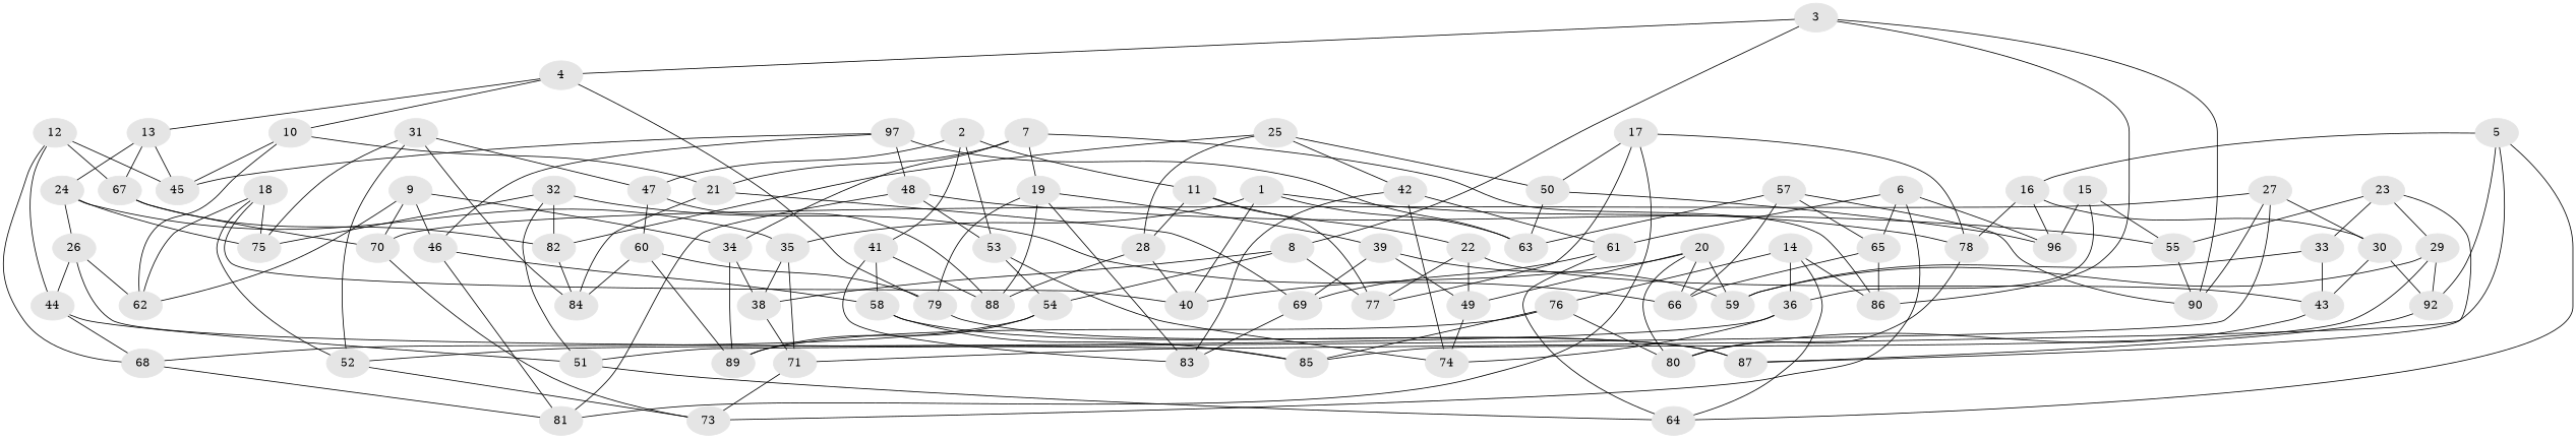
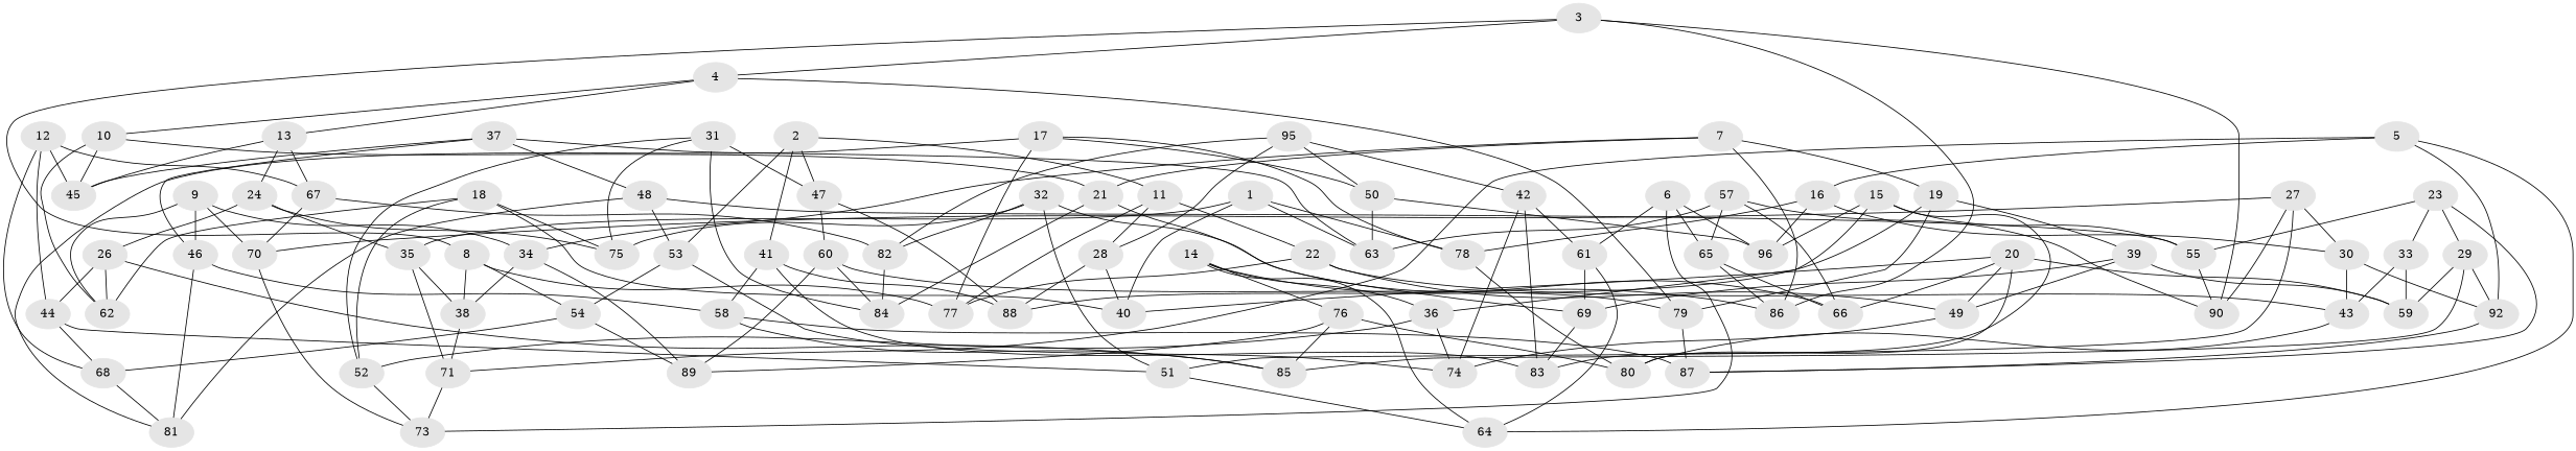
  graph {
    node [color=gray90 style=filled]
    1
    35
    40
    63
    78
    71
    38
    80
    2
    11
    41
    47
    53
    77
    22
    28
    83
    88
    58
    60
    54
    74
    3
    4
    8
    86
    90
    10
    13
    79
    21
    62
    45
    67
    24
    87
    5
    16
    64
    n40 [label=92]
    n41 [label=96]
    30
    73
    6
    61
    65
    69
    66
    7
    19
    34
    39
    84
    89
    68
    9
    46
    70
    81
    49
    43
    12
    44
    51
    82
    75
    26
    14
    36
    76
    52
    85
    15
    55
    17
    50
    18
    59
    20
    23
    29
    33
-   25
+   25 [label=95]
    42
    27
    31
    32
-   37 [label=97]
+   37
    48
    57
    1 -- 35
    1 -- 40
    1 -- 63
    1 -- 78
    35 -- 71
    35 -- 38
    78 -- 80
    71 -- 73
    38 -- 71
    2 -- 11
    2 -- 41
    2 -- 47
    2 -- 53
    11 -- 77
    11 -- 22
    11 -- 28
    41 -- 83
    41 -- 88
    41 -- 58
    47 -- 88
    47 -- 60
    53 -- 54
    53 -- 74
    22 -- 77
    22 -- 49
    22 -- 43
    28 -- 40
    28 -- 88
    58 -- 87
    58 -- 85
    60 -- 79
    60 -- 84
    60 -- 89
    54 -- 89
    54 -- 68
    3 -- 4
    3 -- 8
    3 -- 86
    3 -- 90
    4 -- 10
    4 -- 13
    4 -- 79
    8 -- 38
    8 -- 77
    8 -- 54
    10 -- 21
    10 -- 62
    10 -- 45
    13 -- 45
    13 -- 67
    13 -- 24
    79 -- 87
    21 -- 69
    21 -- 84
    67 -- 70
    67 -- 82
    24 -- 35
    24 -- 75
    24 -- 26
    5 -- 71
    5 -- 16
    5 -- 64
    5 -- n40
    16 -- 78
    16 -- n41
    16 -- 30
    n40 -- 87
    30 -- n40
    30 -- 43
    6 -- n41
    6 -- 73
    6 -- 61
    6 -- 65
    61 -- 64
    61 -- 69
    65 -- 86
    65 -- 66
    69 -- 83
    7 -- 86
    7 -- 21
    7 -- 19
    7 -- 34
    19 -- 88
    19 -- 79
    19 -- 39
    34 -- 38
    34 -- 89
    39 -- 69
    39 -- 49
    39 -- 59
    68 -- 81
    9 -- 62
    9 -- 34
    9 -- 46
    9 -- 70
    46 -- 58
    46 -- 81
    70 -- 73
    49 -- 74
    43 -- 80
    12 -- 45
    12 -- 67
    12 -- 68
    12 -- 44
    44 -- 68
    44 -- 51
    51 -- 64
    82 -- 84
    26 -- 62
    26 -- 44
    26 -- 85
    14 -- 86
    14 -- 64
    14 -- 36
    14 -- 76
    36 -- 74
    36 -- 52
    76 -- 80
    76 -- 89
    76 -- 85
    52 -- 73
-   19 -- 83
+   15 -- 83
    15 -- n41
    15 -- 36
    15 -- 55
    55 -- 90
    17 -- 78
    17 -- 77
    17 -- 81
    17 -- 50
    50 -- 63
    50 -- n41
    18 -- 40
    18 -- 62
    18 -- 75
    18 -- 52
    20 -- 40
    20 -- 80
    20 -- 66
    20 -- 49
    20 -- 59
    23 -- 87
    23 -- 55
    23 -- 29
    23 -- 33
    29 -- n40
    29 -- 85
    29 -- 59
    33 -- 43
    33 -- 59
    25 -- 28
    25 -- 82
    25 -- 50
    25 -- 42
    42 -- 83
    42 -- 74
    42 -- 61
    27 -- 90
    27 -- 30
    27 -- 70
    27 -- 51
    31 -- 47
    31 -- 84
    31 -- 75
    31 -- 52
    32 -- 66
    32 -- 51
    32 -- 82
    32 -- 75
    37 -- 63
    37 -- 45
    37 -- 46
    37 -- 48
    48 -- 53
    48 -- 81
    48 -- 55
    57 -- 63
    57 -- 90
    57 -- 65
    57 -- 66
  }
